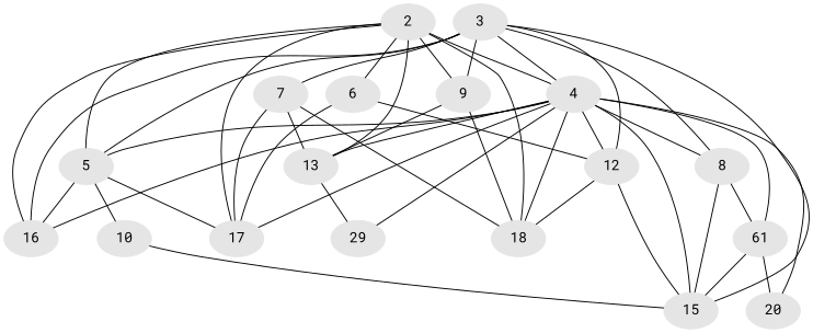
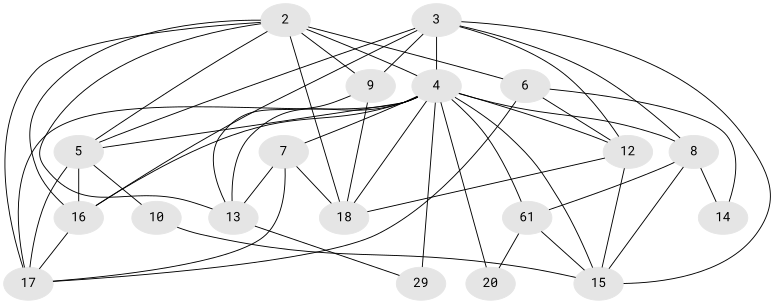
  graph {
    fontname="Roboto Mono"
    node [color=gray90 fontname="Roboto Mono" style=filled]
    edge [fontname="Roboto Mono" weight=1.0]
    5
    16
    17
    10
    7
    13
    18
    9
    2
    4
    6
    8
    12
    15
    n15 [label=61]
    n16 [label=29]
    20
+   14
    3
    5 -- 16
    5 -- 17
    5 -- 10
+   16 -- 17
    10 -- 15
    7 -- 17
    7 -- 13 [weight=3.0]
    7 -- 18
    13 -- n16
    9 -- 13
    9 -- 18
    2 -- 5
    2 -- 16 [weight=2.0]
    2 -- 17
    2 -- 13
    2 -- 18 [weight=3.0]
    2 -- 9 [weight=2.0]
    2 -- 4 [weight=2.0]
    2 -- 6
    4 -- 5
    4 -- 16
    4 -- 17 [weight=2.0]
-   3 -- 7 [weight=4.0]
+   4 -- 7 [weight=4.0]
    4 -- 13 [weight=4.0]
    4 -- 18 [weight=2.0]
    4 -- 8 [weight=2.0]
    4 -- 12 [weight=2.0]
    4 -- 15 [weight=2.0]
    4 -- n15 [weight=2.0]
    4 -- n16
    4 -- 20
    6 -- 17
    6 -- 12
+   6 -- 14
    8 -- 15
    8 -- n15 [weight=2.0]
+   8 -- 14
    12 -- 18
    12 -- 15 [weight=2.0]
    n15 -- 15 [weight=2.0]
    n15 -- 20
    3 -- 5 [weight=2.0]
    3 -- 16
    3 -- 9
    3 -- 4 [weight=2.0]
    3 -- 8
    3 -- 12
    3 -- 15 [weight=2.0]
  }
